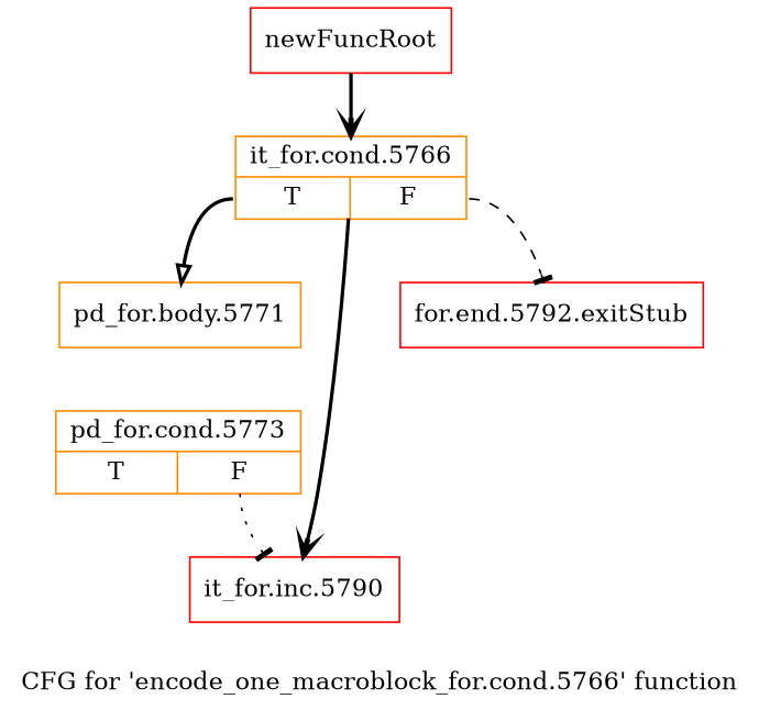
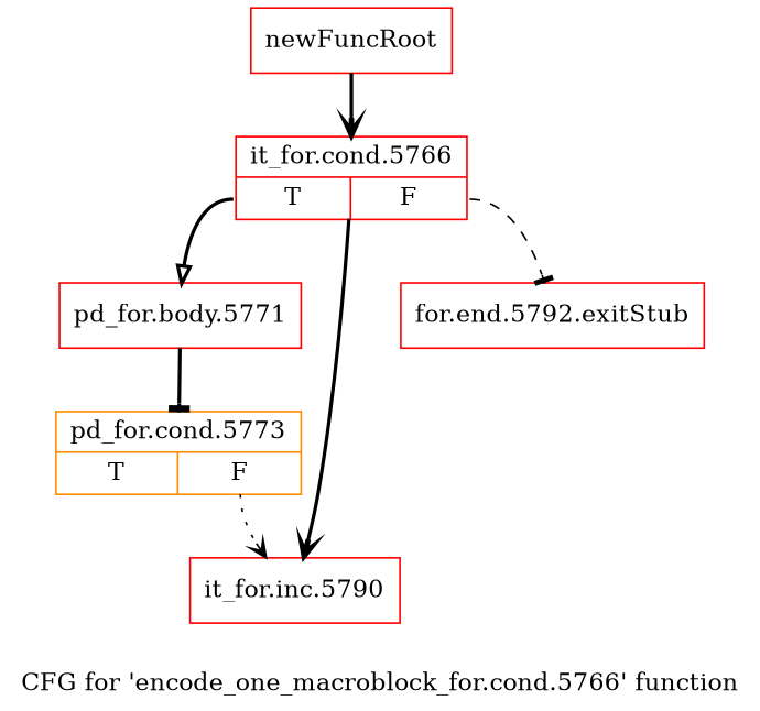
  digraph {
    label="CFG for 'encode_one_macroblock_for.cond.5766' function"
    node [color=red shape=record]
    edge [arrowhead=vee style=bold]
    n1 [label="{newFuncRoot}"]
-   n2 [color=darkorange label="{it_for.cond.5766|{<s0>T|<s1>F}}"]
+   n2 [label="{it_for.cond.5766|{<s0>T|<s1>F}}"]
    n3 [label="{for.end.5792.exitStub}"]
-   n4 [color=darkorange label="{pd_for.body.5771}"]
+   n4 [label="{pd_for.body.5771}"]
    n5 [label="{it_for.inc.5790}"]
    n6 [color=darkorange label="{pd_for.cond.5773|{<s0>T|<s1>F}}"]
    n1 -> n2
    n2 -> n3 [arrowhead=tee style=dashed tailport=s1]
    n2 -> n4 [arrowhead=onormal tailport=s0]
    n2 -> n5
-   n6 -> n5 [arrowhead=tee style=dotted tailport=s1]
+   n4 -> n6 [arrowhead=tee]
+   n6 -> n5 [style=dotted tailport=s1]
  }
